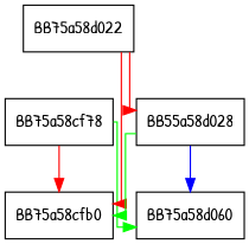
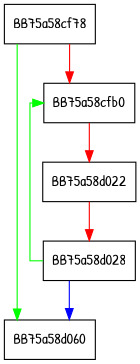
  digraph {
    fontname="Patrick Hand"
    splines=ortho
    node [fontname="Patrick Hand" shape=box]
    edge [color=red fontname="Patrick Hand"]
    BB75a58cf78
    BB75a58d060
    BB75a58cfb0
    BB75a58d022
-   BB75a58d028 [label=BB55a58d028]
+   BB75a58d028
    BB75a58cf78 -> BB75a58d060 [color=green]
    BB75a58cf78 -> BB75a58cfb0
-   BB75a58d022 -> BB75a58cfb0
+   BB75a58cfb0 -> BB75a58d022
    BB75a58d022 -> BB75a58d028
    BB75a58d028 -> BB75a58d060 [color=blue]
    BB75a58d028 -> BB75a58cfb0 [color=green]
  }
